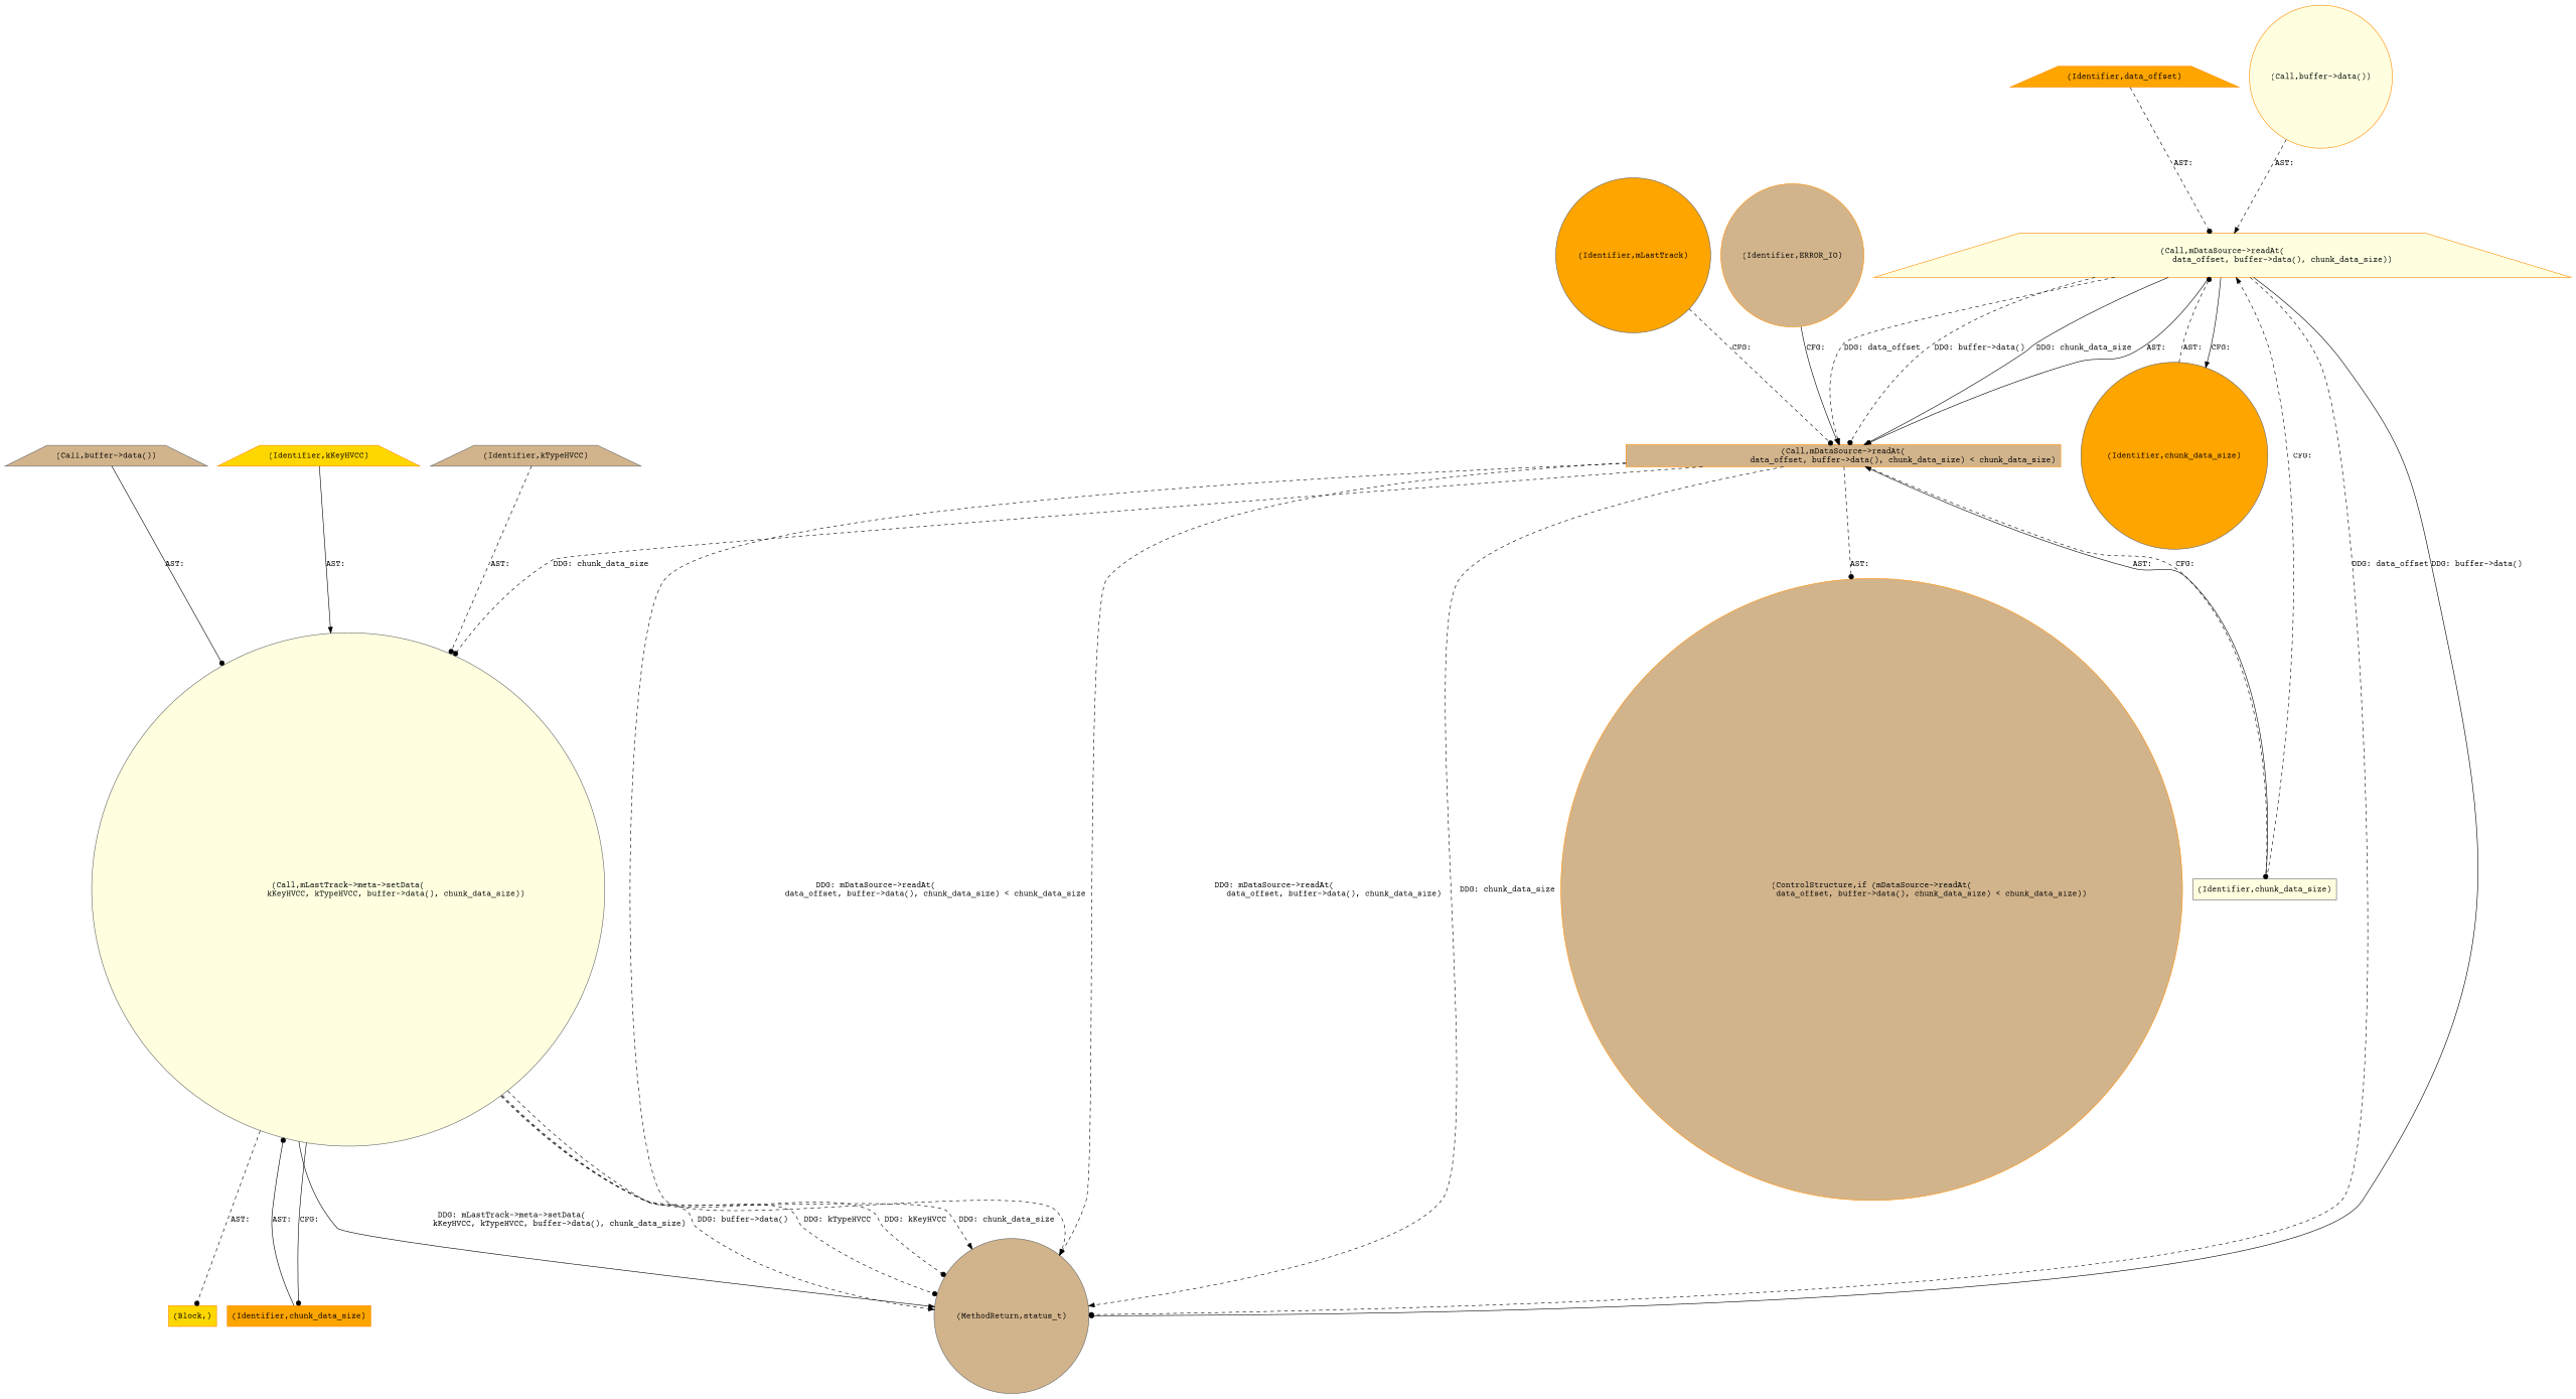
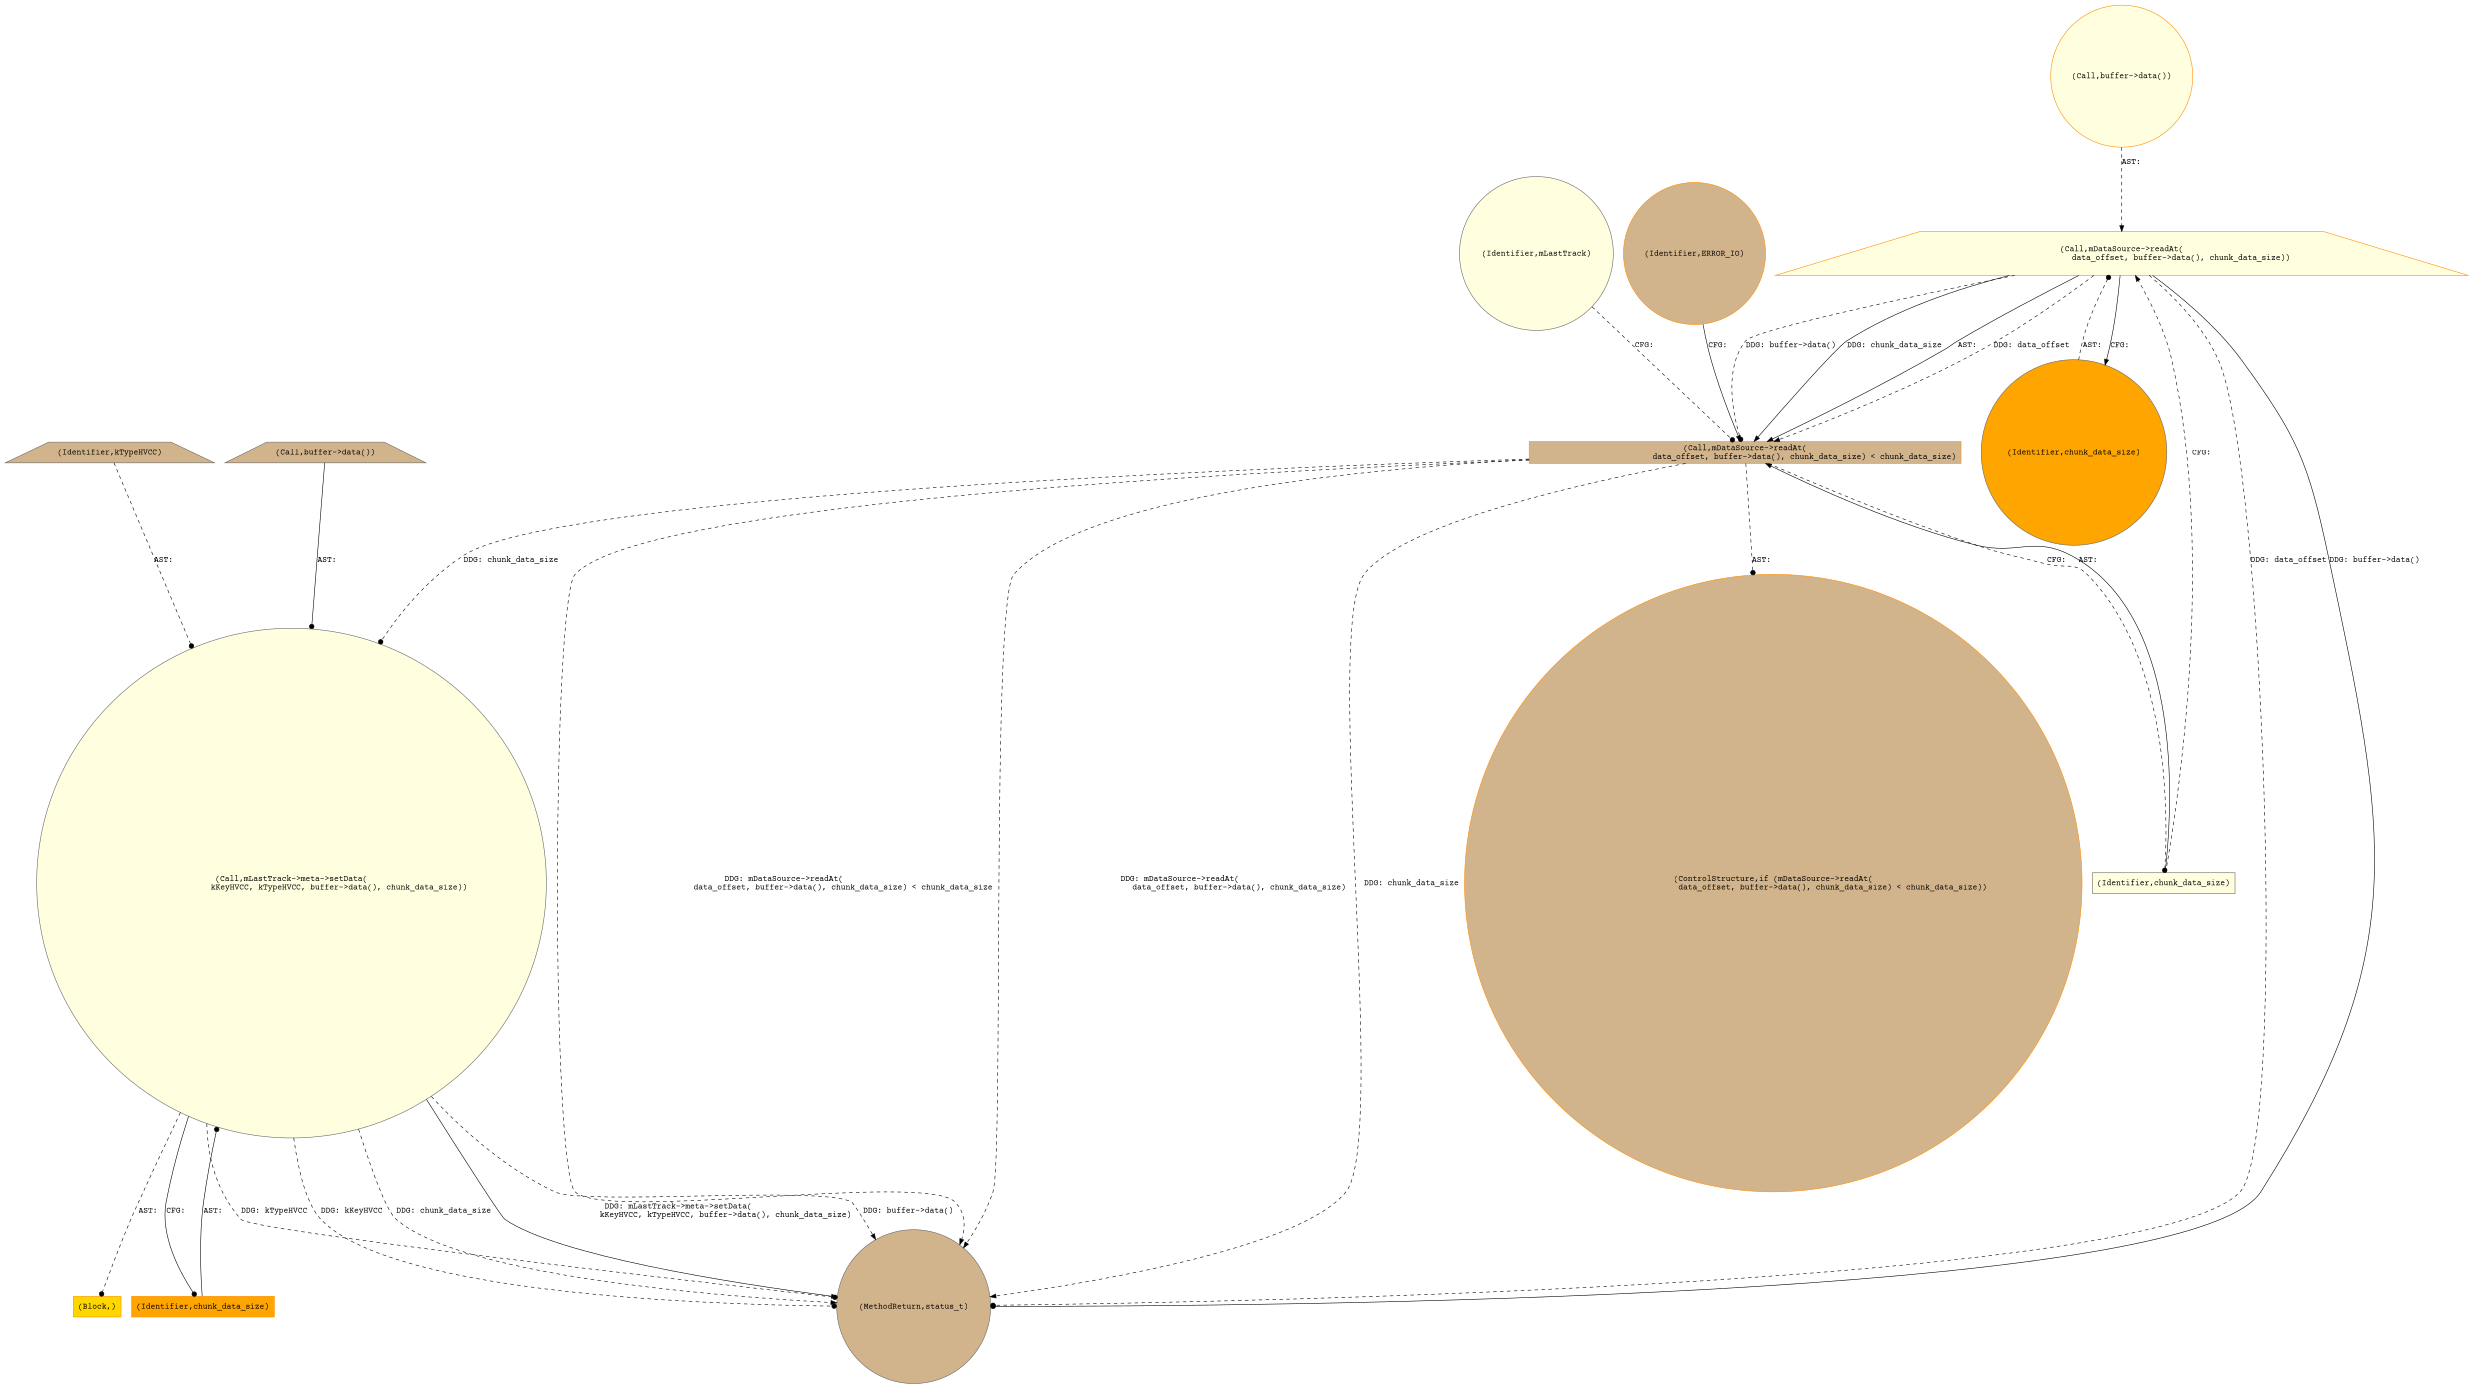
  digraph {
    fontname="Courier Prime"
    node [color=darkorange fillcolor=tan fontname="Courier Prime" shape=circle style=filled]
    edge [arrowhead=dot fontname="Courier Prime" style=dashed]
    n1 [fillcolor=lightyellow label="(Call,mDataSource->readAt(\n                         data_offset, buffer->data(), chunk_data_size))" shape=trapezium]
    n2 [label="(Call,mDataSource->readAt(\n                         data_offset, buffer->data(), chunk_data_size) < chunk_data_size)" shape=box]
    n3 [color=gray40 fillcolor=orange label="(Identifier,chunk_data_size)"]
    n4 [color=gray40 label="(MethodReturn,status_t)"]
    n5 [color=gray40 fillcolor=lightyellow label="(Call,mLastTrack->meta->setData(\n                    kKeyHVCC, kTypeHVCC, buffer->data(), chunk_data_size))"]
    n6 [label="(ControlStructure,if (mDataSource->readAt(\n                         data_offset, buffer->data(), chunk_data_size) < chunk_data_size))"]
    n7 [color=gray40 fillcolor=lightyellow label="(Identifier,chunk_data_size)" shape=box]
    n8 [fillcolor=gold label="(Block,)" shape=box]
    n9 [fillcolor=orange label="(Identifier,chunk_data_size)" shape=box]
-   n10 [color=gray40 fillcolor=orange label="(Identifier,mLastTrack)"]
+   n10 [color=gray40 fillcolor=lightyellow label="(Identifier,mLastTrack)"]
    n11 [color=gray40 label="(Identifier,kTypeHVCC)" shape=trapezium]
-   n12 [fillcolor=orange label="(Identifier,data_offset)" shape=trapezium]
    n13 [fillcolor=lightyellow label="(Call,buffer->data())"]
    n14 [color=gray40 label="(Call,buffer->data())" shape=trapezium]
    n15 [label="(Identifier,ERROR_IO)"]
-   n16 [fillcolor=gold label="(Identifier,kKeyHVCC)" shape=trapezium]
    n1 -> n2 [arrowhead=normal label="AST: " style=solid]
    n1 -> n2 [arrowhead=normal label="DDG: data_offset"]
    n1 -> n2 [label="DDG: buffer->data()"]
    n1 -> n2 [arrowhead=normal label="DDG: chunk_data_size" style=solid]
    n1 -> n3 [arrowhead=normal label="CFG: " style=solid]
    n1 -> n4 [label="DDG: data_offset"]
    n1 -> n4 [label="DDG: buffer->data()" style=solid]
    n2 -> n4 [arrowhead=normal label="DDG: mDataSource->readAt(\n                         data_offset, buffer->data(), chunk_data_size) < chunk_data_size"]
    n2 -> n4 [arrowhead=normal label="DDG: mDataSource->readAt(\n                         data_offset, buffer->data(), chunk_data_size)"]
    n2 -> n4 [arrowhead=normal label="DDG: chunk_data_size"]
    n2 -> n5 [label="DDG: chunk_data_size"]
    n2 -> n6 [label="AST: "]
    n2 -> n7 [label="CFG: "]
    n3 -> n1 [label="AST: "]
    n5 -> n4 [label="DDG: kTypeHVCC"]
    n5 -> n4 [label="DDG: kKeyHVCC"]
    n5 -> n4 [arrowhead=normal label="DDG: chunk_data_size"]
    n5 -> n4 [arrowhead=normal label="DDG: mLastTrack->meta->setData(\n                    kKeyHVCC, kTypeHVCC, buffer->data(), chunk_data_size)" style=solid]
    n5 -> n4 [arrowhead=normal label="DDG: buffer->data()"]
    n5 -> n8 [label="AST: "]
    n5 -> n9 [label="CFG: " style=solid]
    n7 -> n1 [arrowhead=normal label="CFG: "]
    n7 -> n2 [arrowhead=normal label="AST: " style=solid]
    n9 -> n5 [label="AST: " style=solid]
    n10 -> n2 [label="CFG: "]
    n11 -> n5 [label="AST: "]
-   n12 -> n1 [label="AST: "]
    n13 -> n1 [arrowhead=normal label="AST: "]
    n14 -> n5 [label="AST: " style=solid]
    n15 -> n2 [arrowhead=normal label="CFG: " style=solid]
-   n16 -> n5 [arrowhead=normal label="AST: " style=solid]
  }
